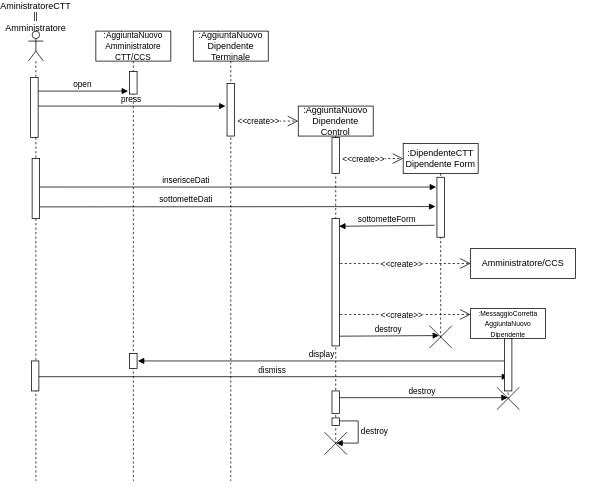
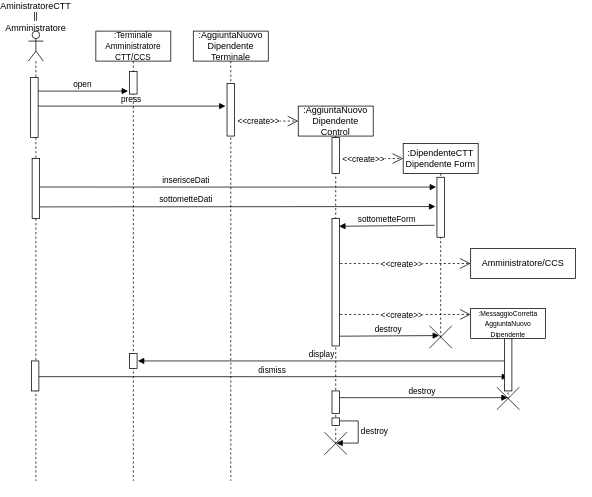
  <mxCell id="0" />
  <mxCell id="1" parent="0" />
  <mxCell id="2" value="destroy" style="html=1;verticalAlign=bottom;endArrow=block;" parent="1" target="40" edge="1"><mxGeometry width="80" relative="1" as="geometry"><mxPoint x="445" y="529" as="sourcePoint" /><mxPoint x="665" y="529" as="targetPoint" /></mxGeometry></mxCell>
  <mxCell id="3" value="display" style="html=1;verticalAlign=bottom;endArrow=block;exitX=0.5;exitY=0.6;exitDx=0;exitDy=0;exitPerimeter=0;" parent="1" edge="1"><mxGeometry width="80" relative="1" as="geometry"><mxPoint x="671" y="480" as="sourcePoint" /><mxPoint x="181" y="480" as="targetPoint" /></mxGeometry></mxCell>
  <mxCell id="4" value="dismiss" style="html=1;verticalAlign=bottom;endArrow=block;exitX=0.6;exitY=0.525;exitDx=0;exitDy=0;exitPerimeter=0;entryX=0.5;entryY=0.729;entryDx=0;entryDy=0;entryPerimeter=0;" parent="1" source="18" target="41" edge="1"><mxGeometry width="80" relative="1" as="geometry"><mxPoint x="55" y="501" as="sourcePoint" /><mxPoint x="665" y="501" as="targetPoint" /></mxGeometry></mxCell>
  <mxCell id="5" value="destroy" style="html=1;verticalAlign=bottom;endArrow=block;entryX=0.429;entryY=0.438;entryDx=0;entryDy=0;entryPerimeter=0;" parent="1" target="16" edge="1"><mxGeometry width="80" relative="1" as="geometry"><mxPoint x="448" y="447" as="sourcePoint" /><mxPoint x="578" y="447" as="targetPoint" /></mxGeometry></mxCell>
  <mxCell id="6" value="" style="endArrow=open;dashed=1;endFill=0;endSize=12;html=1;" parent="1" edge="1"><mxGeometry width="160" relative="1" as="geometry"><mxPoint x="445" y="418" as="sourcePoint" /><mxPoint x="625" y="418" as="targetPoint" /></mxGeometry></mxCell>
  <mxCell id="7" value="&amp;lt;&amp;lt;create&amp;gt;&amp;gt;" style="edgeLabel;html=1;align=center;verticalAlign=middle;resizable=0;points=[];" parent="6" vertex="1" connectable="0"><mxGeometry x="0.225" y="3" relative="1" as="geometry"><mxPoint x="-23" y="3" as="offset" /></mxGeometry></mxCell>
  <mxCell id="8" value="" style="endArrow=open;dashed=1;endFill=0;endSize=12;html=1;" parent="1" edge="1"><mxGeometry width="160" relative="1" as="geometry"><mxPoint x="445" y="350" as="sourcePoint" /><mxPoint x="625" y="350" as="targetPoint" /></mxGeometry></mxCell>
  <mxCell id="9" value="&amp;lt;&amp;lt;create&amp;gt;&amp;gt;" style="edgeLabel;html=1;align=center;verticalAlign=middle;resizable=0;points=[];" parent="8" vertex="1" connectable="0"><mxGeometry x="0.225" y="3" relative="1" as="geometry"><mxPoint x="-23" y="3" as="offset" /></mxGeometry></mxCell>
  <mxCell id="10" value="sottometteDati" style="html=1;verticalAlign=bottom;endArrow=block;entryX=-0.2;entryY=0.488;entryDx=0;entryDy=0;entryPerimeter=0;" parent="1" target="15" edge="1"><mxGeometry x="-0.249" width="80" relative="1" as="geometry"><mxPoint x="45" y="274.5" as="sourcePoint" /><mxPoint x="584.5" y="274.5" as="targetPoint" /><mxPoint as="offset" /></mxGeometry></mxCell>
  <mxCell id="11" value="inserisceDati" style="html=1;verticalAlign=bottom;endArrow=block;entryX=-0.1;entryY=0.163;entryDx=0;entryDy=0;entryPerimeter=0;" parent="1" target="15" edge="1"><mxGeometry x="-0.251" width="80" relative="1" as="geometry"><mxPoint x="45" y="248" as="sourcePoint" /><mxPoint x="584.5" y="248" as="targetPoint" /><mxPoint as="offset" /></mxGeometry></mxCell>
  <mxCell id="12" value="open" style="html=1;verticalAlign=bottom;endArrow=block;" parent="1" edge="1"><mxGeometry width="80" relative="1" as="geometry"><mxPoint x="45" y="120" as="sourcePoint" /><mxPoint x="168" y="120" as="targetPoint" /></mxGeometry></mxCell>
  <mxCell id="13" value="press" style="html=1;verticalAlign=bottom;endArrow=block;entryX=-0.2;entryY=0.429;entryDx=0;entryDy=0;entryPerimeter=0;" parent="1" target="26" edge="1"><mxGeometry width="80" relative="1" as="geometry"><mxPoint x="45" y="140" as="sourcePoint" /><mxPoint x="295" y="140" as="targetPoint" /></mxGeometry></mxCell>
  <mxCell id="14" value=":DipendenteCTT Dipendente Form " style="shape=umlLifeline;perimeter=lifelinePerimeter;whiteSpace=wrap;html=1;container=1;collapsible=0;recursiveResize=0;outlineConnect=0;" parent="1" vertex="1"><mxGeometry x="535" y="190" width="100" height="260" as="geometry" /></mxCell>
  <mxCell id="15" value="" style="html=1;points=[];perimeter=orthogonalPerimeter;" parent="14" vertex="1"><mxGeometry x="45" y="45" width="10" height="80" as="geometry" /></mxCell>
  <mxCell id="16" value="" style="shape=umlDestroy;fillColor=#ffffff;fontSize=8;" parent="14" vertex="1"><mxGeometry x="35" y="243" width="30" height="30" as="geometry" /></mxCell>
  <mxCell id="17" value="" style="shape=umlLifeline;participant=umlActor;perimeter=lifelinePerimeter;whiteSpace=wrap;html=1;container=1;collapsible=0;recursiveResize=0;verticalAlign=top;spacingTop=36;outlineConnect=0;" parent="1" vertex="1"><mxGeometry x="35" y="40" width="20" height="600" as="geometry" /></mxCell>
  <mxCell id="18" value="" style="html=1;points=[];perimeter=orthogonalPerimeter;fillColor=#ffffff;" parent="17" vertex="1"><mxGeometry x="4" y="440" width="10" height="40" as="geometry" /></mxCell>
  <mxCell id="19" value="" style="html=1;points=[];perimeter=orthogonalPerimeter;fillColor=#ffffff;" parent="17" vertex="1"><mxGeometry x="3" y="62" width="10" height="80" as="geometry" /></mxCell>
  <mxCell id="20" value="" style="html=1;points=[];perimeter=orthogonalPerimeter;fillColor=#ffffff;" parent="17" vertex="1"><mxGeometry x="5" y="170" width="10" height="80" as="geometry" /></mxCell>
  <mxCell id="21" value="AministratoreCTT ||&lt;br&gt;Amministratore" style="text;html=1;strokeColor=none;align=center;verticalAlign=middle;whiteSpace=wrap;rounded=0;fillColor=#ffffff;" parent="1" vertex="1"><mxGeometry x="20" y="20" width="50" as="geometry" /></mxCell>
- <mxCell id="22" value="&lt;font style=&quot;font-size: 11px&quot;&gt;:AggiuntaNuovo Amministratore&lt;br&gt;CTT/CCS&lt;/font&gt;" style="shape=umlLifeline;perimeter=lifelinePerimeter;whiteSpace=wrap;html=1;container=1;collapsible=0;recursiveResize=0;outlineConnect=0;" parent="1" vertex="1"><mxGeometry x="125" y="40" width="100" height="600" as="geometry" /></mxCell>
+ <mxCell id="22" value="&lt;font style=&quot;font-size: 11px&quot;&gt;:Terminale Amministratore&lt;br&gt;CTT/CCS&lt;/font&gt;" style="shape=umlLifeline;perimeter=lifelinePerimeter;whiteSpace=wrap;html=1;container=1;collapsible=0;recursiveResize=0;outlineConnect=0;" parent="1" vertex="1"><mxGeometry x="125" y="40" width="100" height="600" as="geometry" /></mxCell>
  <mxCell id="23" value="" style="html=1;points=[];perimeter=orthogonalPerimeter;" parent="22" vertex="1"><mxGeometry x="45" y="54" width="10" height="30" as="geometry" /></mxCell>
  <mxCell id="24" value="" style="html=1;points=[];perimeter=orthogonalPerimeter;fillColor=#ffffff;" parent="22" vertex="1"><mxGeometry x="45" y="430" width="10" height="20" as="geometry" /></mxCell>
  <mxCell id="25" value=":AggiuntaNuovo Dipendente Terminale" style="shape=umlLifeline;perimeter=lifelinePerimeter;whiteSpace=wrap;html=1;container=1;collapsible=0;recursiveResize=0;outlineConnect=0;" parent="1" vertex="1"><mxGeometry x="255" y="40" width="100" height="600" as="geometry" /></mxCell>
  <mxCell id="26" value="" style="html=1;points=[];perimeter=orthogonalPerimeter;" parent="25" vertex="1"><mxGeometry x="45" y="70" width="10" height="70" as="geometry" /></mxCell>
  <mxCell id="27" value="" style="endArrow=open;dashed=1;endFill=0;endSize=12;html=1;" parent="1" edge="1"><mxGeometry width="160" relative="1" as="geometry"><mxPoint x="315" y="160" as="sourcePoint" /><mxPoint x="395" y="160" as="targetPoint" /></mxGeometry></mxCell>
  <mxCell id="28" value="&amp;lt;&amp;lt;create&amp;gt;&amp;gt;" style="edgeLabel;html=1;align=center;verticalAlign=middle;resizable=0;points=[];" parent="27" vertex="1" connectable="0"><mxGeometry x="0.225" y="3" relative="1" as="geometry"><mxPoint x="-23" y="3" as="offset" /></mxGeometry></mxCell>
  <mxCell id="29" value=":AggiuntaNuovo Dipendente Control" style="shape=umlLifeline;perimeter=lifelinePerimeter;whiteSpace=wrap;html=1;container=1;collapsible=0;recursiveResize=0;outlineConnect=0;" parent="1" vertex="1"><mxGeometry x="395" y="140" width="100" height="450" as="geometry" /></mxCell>
  <mxCell id="30" value="" style="html=1;points=[];perimeter=orthogonalPerimeter;" parent="29" vertex="1"><mxGeometry x="45" y="42" width="10" height="48" as="geometry" /></mxCell>
  <mxCell id="31" value="" style="html=1;points=[];perimeter=orthogonalPerimeter;" parent="29" vertex="1"><mxGeometry x="45" y="150" width="10" height="170" as="geometry" /></mxCell>
  <mxCell id="32" value="" style="html=1;points=[];perimeter=orthogonalPerimeter;" parent="29" vertex="1"><mxGeometry x="45" y="380" width="10" height="30" as="geometry" /></mxCell>
  <mxCell id="33" value="destroy" style="edgeStyle=orthogonalEdgeStyle;html=1;align=left;spacingLeft=2;endArrow=block;rounded=0;entryX=0.524;entryY=0.486;entryDx=0;entryDy=0;entryPerimeter=0;" parent="29" target="35" edge="1"><mxGeometry relative="1" as="geometry"><mxPoint x="50" y="420" as="sourcePoint" /><Array as="points"><mxPoint x="80" y="420" /><mxPoint x="80" y="450" /></Array><mxPoint x="60" y="450" as="targetPoint" /></mxGeometry></mxCell>
  <mxCell id="34" value="" style="html=1;points=[];perimeter=orthogonalPerimeter;" parent="29" vertex="1"><mxGeometry x="45" y="416" width="10" height="10" as="geometry" /></mxCell>
  <mxCell id="35" value="" style="shape=umlDestroy;fillColor=#ffffff;fontSize=8;" parent="29" vertex="1"><mxGeometry x="35" y="435" width="30" height="30" as="geometry" /></mxCell>
  <mxCell id="36" value="" style="endArrow=open;dashed=1;endFill=0;endSize=12;html=1;" parent="1" edge="1"><mxGeometry width="160" relative="1" as="geometry"><mxPoint x="455" y="210" as="sourcePoint" /><mxPoint x="535" y="210" as="targetPoint" /></mxGeometry></mxCell>
  <mxCell id="37" value="&amp;lt;&amp;lt;create&amp;gt;&amp;gt;" style="edgeLabel;html=1;align=center;verticalAlign=middle;resizable=0;points=[];" parent="36" vertex="1" connectable="0"><mxGeometry x="0.225" y="3" relative="1" as="geometry"><mxPoint x="-23" y="3" as="offset" /></mxGeometry></mxCell>
  <mxCell id="38" value="sottometteForm" style="html=1;verticalAlign=bottom;endArrow=block;exitX=-0.3;exitY=0.8;exitDx=0;exitDy=0;exitPerimeter=0;entryX=0.943;entryY=0.061;entryDx=0;entryDy=0;entryPerimeter=0;" parent="1" source="15" target="31" edge="1"><mxGeometry width="80" relative="1" as="geometry"><mxPoint x="575" y="300" as="sourcePoint" /><mxPoint x="455" y="300" as="targetPoint" /></mxGeometry></mxCell>
  <mxCell id="39" value="Amministratore/CCS" style="shape=umlLifeline;perimeter=lifelinePerimeter;whiteSpace=wrap;html=1;container=1;collapsible=0;recursiveResize=0;outlineConnect=0;" parent="1" vertex="1"><mxGeometry x="625" y="330" width="140" height="40" as="geometry" /></mxCell>
  <mxCell id="40" value="&lt;font style=&quot;font-size: 9px&quot;&gt;:MessaggioCorretta AggiuntaNuovo Dipendente&lt;br&gt;&lt;/font&gt;" style="shape=umlLifeline;perimeter=lifelinePerimeter;whiteSpace=wrap;html=1;container=1;collapsible=0;recursiveResize=0;outlineConnect=0;" parent="1" vertex="1"><mxGeometry x="625" y="410" width="100" height="120" as="geometry" /></mxCell>
  <mxCell id="41" value="" style="html=1;points=[];perimeter=orthogonalPerimeter;" parent="40" vertex="1"><mxGeometry x="45" y="40" width="10" height="70" as="geometry" /></mxCell>
  <mxCell id="42" value="" style="shape=umlDestroy;fillColor=#ffffff;fontSize=8;" parent="1" vertex="1"><mxGeometry x="660" y="515" width="30" height="30" as="geometry" /></mxCell>
